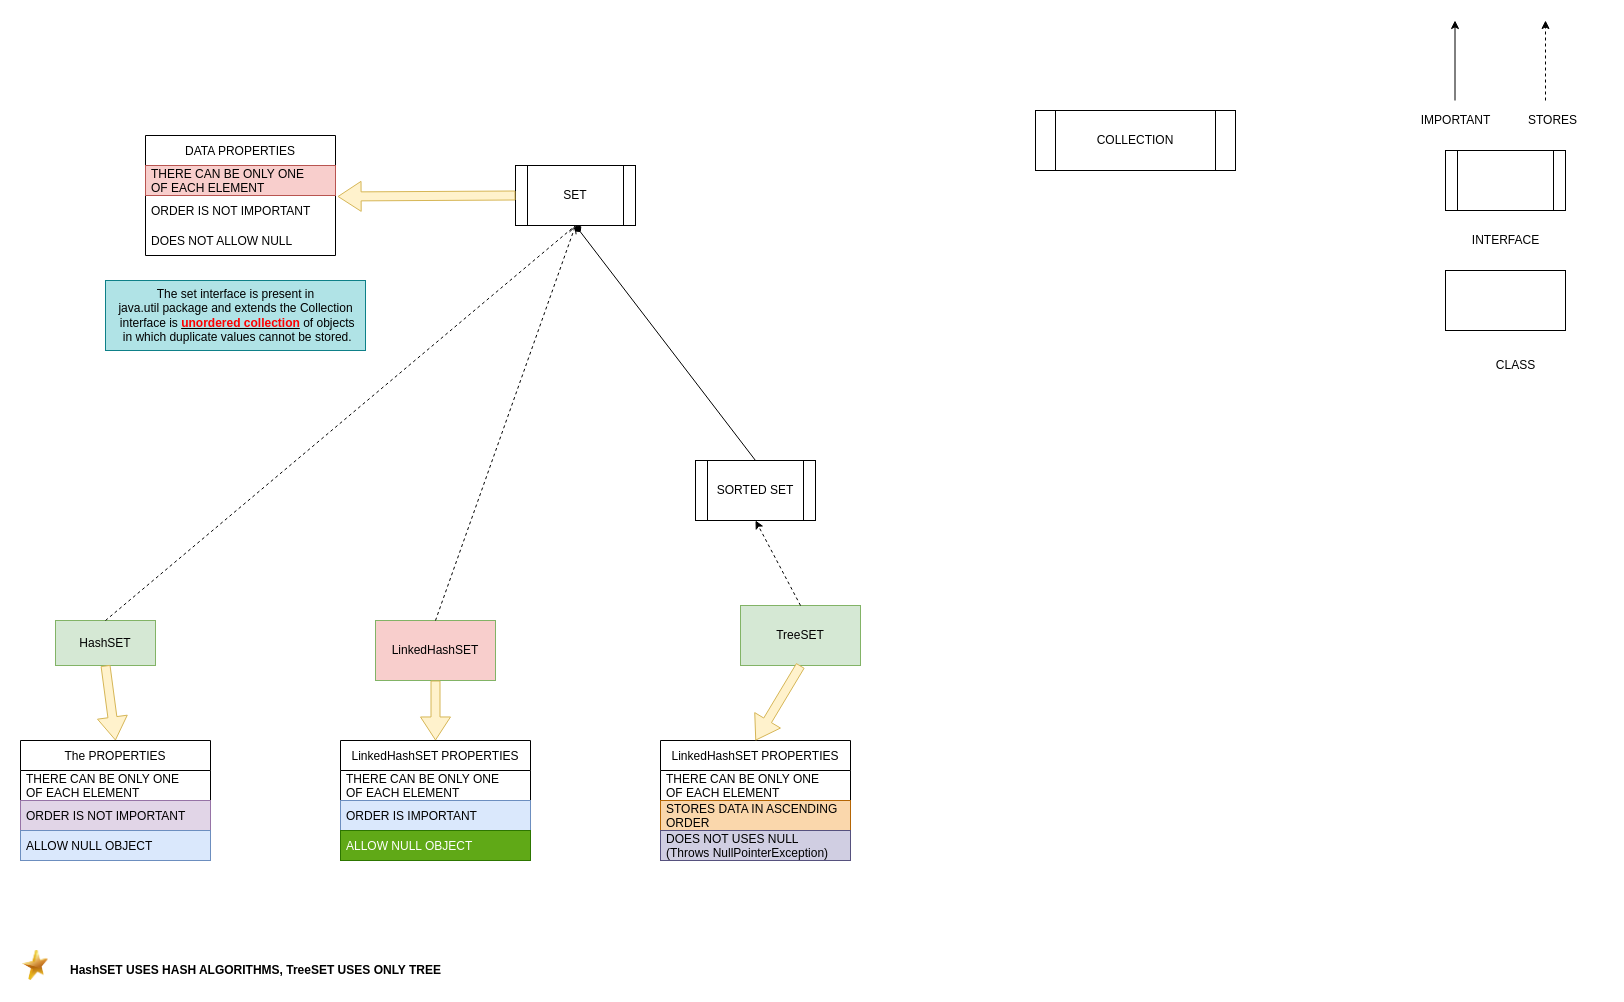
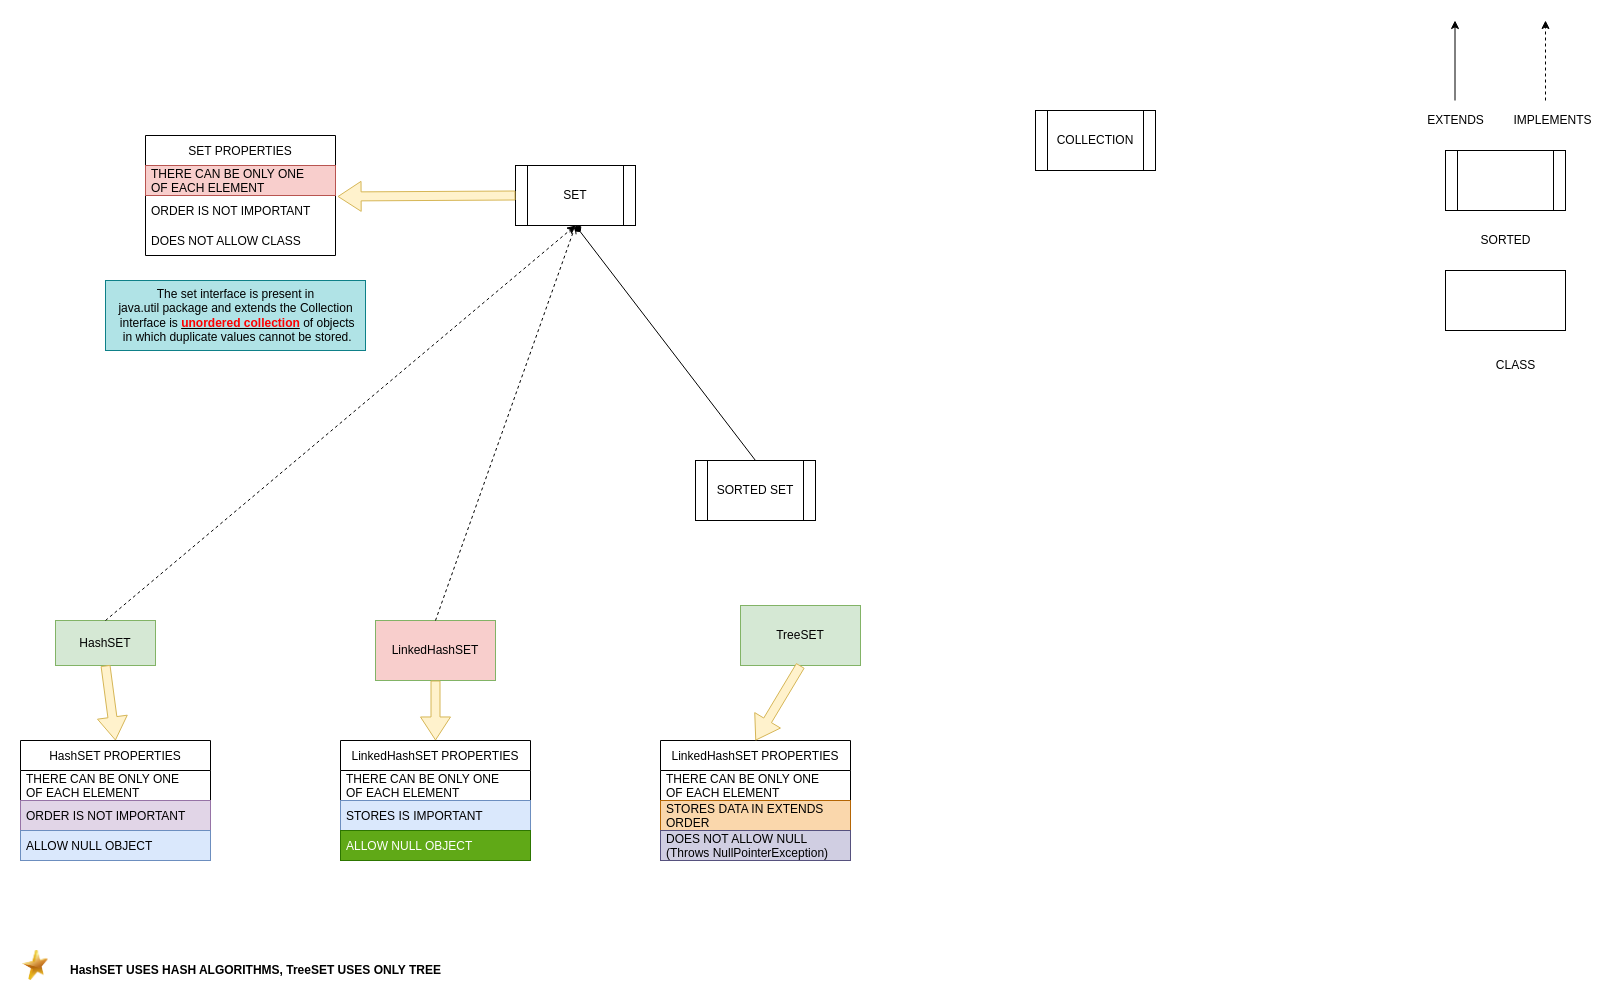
  <mxCell id="0" />
  <mxCell id="1" parent="0" />
- <mxCell id="2" value="COLLECTION" style="shape=process;whiteSpace=wrap;html=1;backgroundOutline=1;" vertex="1" parent="1"><mxGeometry x="1035" y="110" width="200" height="60" as="geometry" /></mxCell>
+ <mxCell id="2" value="COLLECTION" style="shape=process;whiteSpace=wrap;html=1;backgroundOutline=1;" vertex="1" parent="1"><mxGeometry x="1035" y="110" width="120" height="60" as="geometry" /></mxCell>
  <mxCell id="3" value="SET" style="shape=process;whiteSpace=wrap;html=1;backgroundOutline=1;" vertex="1" parent="1"><mxGeometry x="515" y="165" width="120" height="60" as="geometry" /></mxCell>
  <mxCell id="4" value="HashSET" style="rounded=0;whiteSpace=wrap;html=1;fillColor=#d5e8d4;strokeColor=#82b366;" vertex="1" parent="1"><mxGeometry x="55" y="620" width="100" height="45" as="geometry" /></mxCell>
  <mxCell id="5" value="LinkedHashSET" style="rounded=0;whiteSpace=wrap;html=1;fillColor=#f8cecc;strokeColor=#82b366;" vertex="1" parent="1"><mxGeometry x="375" y="620" width="120" height="60" as="geometry" /></mxCell>
  <mxCell id="6" value="SORTED SET" style="shape=process;whiteSpace=wrap;html=1;backgroundOutline=1;" vertex="1" parent="1"><mxGeometry x="695" y="460" width="120" height="60" as="geometry" /></mxCell>
  <mxCell id="7" value="TreeSET" style="rounded=0;whiteSpace=wrap;html=1;fillColor=#d5e8d4;strokeColor=#82b366;" vertex="1" parent="1"><mxGeometry x="740" y="605" width="120" height="60" as="geometry" /></mxCell>
  <mxCell id="8" value="" style="endArrow=classic;html=1;rounded=0;" edge="1" parent="1"><mxGeometry width="50" height="50" relative="1" as="geometry"><mxPoint x="1454.5" y="100" as="sourcePoint" /><mxPoint x="1454.5" y="20" as="targetPoint" /></mxGeometry></mxCell>
  <mxCell id="9" value="" style="endArrow=classic;html=1;rounded=0;dashed=1;" edge="1" parent="1"><mxGeometry width="50" height="50" relative="1" as="geometry"><mxPoint x="1545" y="100" as="sourcePoint" /><mxPoint x="1545" y="20" as="targetPoint" /></mxGeometry></mxCell>
- <mxCell id="10" value="IMPORTANT&lt;br&gt;" style="text;html=1;align=center;verticalAlign=middle;resizable=0;points=[];autosize=1;strokeColor=none;fillColor=none;" vertex="1" parent="1"><mxGeometry x="1415" y="105" width="80" height="30" as="geometry" /></mxCell>
- <mxCell id="11" value="STORES&lt;br&gt;" style="text;html=1;align=center;verticalAlign=middle;resizable=0;points=[];autosize=1;strokeColor=none;fillColor=none;" vertex="1" parent="1"><mxGeometry x="1502" y="105" width="100" height="30" as="geometry" /></mxCell>
+ <mxCell id="10" value="EXTENDS&lt;br&gt;" style="text;html=1;align=center;verticalAlign=middle;resizable=0;points=[];autosize=1;strokeColor=none;fillColor=none;" vertex="1" parent="1"><mxGeometry x="1415" y="105" width="80" height="30" as="geometry" /></mxCell>
+ <mxCell id="11" value="IMPLEMENTS&lt;br&gt;" style="text;html=1;align=center;verticalAlign=middle;resizable=0;points=[];autosize=1;strokeColor=none;fillColor=none;" vertex="1" parent="1"><mxGeometry x="1502" y="105" width="100" height="30" as="geometry" /></mxCell>
  <mxCell id="12" value="" style="shape=process;whiteSpace=wrap;html=1;backgroundOutline=1;" vertex="1" parent="1"><mxGeometry x="1445" y="150" width="120" height="60" as="geometry" /></mxCell>
- <mxCell id="13" value="INTERFACE" style="text;html=1;align=center;verticalAlign=middle;resizable=0;points=[];autosize=1;strokeColor=none;fillColor=none;" vertex="1" parent="1"><mxGeometry x="1460" y="225" width="90" height="30" as="geometry" /></mxCell>
+ <mxCell id="13" value="SORTED" style="text;html=1;align=center;verticalAlign=middle;resizable=0;points=[];autosize=1;strokeColor=none;fillColor=none;" vertex="1" parent="1"><mxGeometry x="1460" y="225" width="90" height="30" as="geometry" /></mxCell>
  <mxCell id="14" value="" style="rounded=0;whiteSpace=wrap;html=1;" vertex="1" parent="1"><mxGeometry x="1445" y="270" width="120" height="60" as="geometry" /></mxCell>
  <mxCell id="15" value="CLASS" style="text;html=1;align=center;verticalAlign=middle;resizable=0;points=[];autosize=1;strokeColor=none;fillColor=none;" vertex="1" parent="1"><mxGeometry x="1485" y="350" width="60" height="30" as="geometry" /></mxCell>
  <mxCell id="16" value="" style="endArrow=diamond;html=1;rounded=0;entryX=0.5;entryY=1;entryDx=0;entryDy=0;exitX=0.5;exitY=0;exitDx=0;exitDy=0;" edge="1" parent="1" source="6" target="3"><mxGeometry width="50" height="50" relative="1" as="geometry"><mxPoint x="925" y="490" as="sourcePoint" /><mxPoint x="975" y="440" as="targetPoint" /></mxGeometry></mxCell>
- <mxCell id="17" value="" style="endArrow=none;html=1;rounded=0;entryX=0.5;entryY=1;entryDx=0;entryDy=0;exitX=0.5;exitY=0;exitDx=0;exitDy=0;dashed=1;" edge="1" parent="1" source="4" target="3"><mxGeometry width="50" height="50" relative="1" as="geometry"><mxPoint x="362" y="480" as="sourcePoint" /><mxPoint x="412" y="430" as="targetPoint" /></mxGeometry></mxCell>
+ <mxCell id="17" value="" style="endArrow=classic;html=1;rounded=0;entryX=0.5;entryY=1;entryDx=0;entryDy=0;exitX=0.5;exitY=0;exitDx=0;exitDy=0;dashed=1;" edge="1" parent="1" source="4" target="3"><mxGeometry width="50" height="50" relative="1" as="geometry"><mxPoint x="362" y="480" as="sourcePoint" /><mxPoint x="412" y="430" as="targetPoint" /></mxGeometry></mxCell>
  <mxCell id="18" value="" style="endArrow=open;html=1;rounded=0;dashed=1;entryX=0.5;entryY=1;entryDx=0;entryDy=0;exitX=0.5;exitY=0;exitDx=0;exitDy=0;" edge="1" parent="1" source="5" target="3"><mxGeometry width="50" height="50" relative="1" as="geometry"><mxPoint x="925" y="490" as="sourcePoint" /><mxPoint x="975" y="440" as="targetPoint" /></mxGeometry></mxCell>
- <mxCell id="19" value="" style="endArrow=classic;html=1;rounded=0;dashed=1;entryX=0.5;entryY=1;entryDx=0;entryDy=0;exitX=0.5;exitY=0;exitDx=0;exitDy=0;" edge="1" parent="1" source="7" target="6"><mxGeometry width="50" height="50" relative="1" as="geometry"><mxPoint x="925" y="490" as="sourcePoint" /><mxPoint x="975" y="440" as="targetPoint" /></mxGeometry></mxCell>
- <mxCell id="20" value="DATA PROPERTIES" style="swimlane;fontStyle=0;childLayout=stackLayout;horizontal=1;startSize=30;horizontalStack=0;resizeParent=1;resizeParentMax=0;resizeLast=0;collapsible=1;marginBottom=0;" vertex="1" parent="1"><mxGeometry x="145" y="135" width="190" height="120" as="geometry"><mxRectangle x="-630" y="245" width="60" height="30" as="alternateBounds" /></mxGeometry></mxCell>
+ <mxCell id="20" value="SET PROPERTIES" style="swimlane;fontStyle=0;childLayout=stackLayout;horizontal=1;startSize=30;horizontalStack=0;resizeParent=1;resizeParentMax=0;resizeLast=0;collapsible=1;marginBottom=0;" vertex="1" parent="1"><mxGeometry x="145" y="135" width="190" height="120" as="geometry"><mxRectangle x="-630" y="245" width="60" height="30" as="alternateBounds" /></mxGeometry></mxCell>
  <mxCell id="21" value="THERE CAN BE ONLY ONE &#10;OF EACH ELEMENT" style="text;strokeColor=#b85450;fillColor=#f8cecc;align=left;verticalAlign=middle;spacingLeft=4;spacingRight=4;overflow=hidden;points=[[0,0.5],[1,0.5]];portConstraint=eastwest;rotatable=0;" vertex="1" parent="20"><mxGeometry y="30" width="190" height="30" as="geometry" /></mxCell>
  <mxCell id="22" value="ORDER IS NOT IMPORTANT" style="text;strokeColor=none;fillColor=none;align=left;verticalAlign=middle;spacingLeft=4;spacingRight=4;overflow=hidden;points=[[0,0.5],[1,0.5]];portConstraint=eastwest;rotatable=0;" vertex="1" parent="20"><mxGeometry y="60" width="190" height="30" as="geometry" /></mxCell>
- <mxCell id="23" value="DOES NOT ALLOW NULL" style="text;strokeColor=none;fillColor=none;align=left;verticalAlign=middle;spacingLeft=4;spacingRight=4;overflow=hidden;points=[[0,0.5],[1,0.5]];portConstraint=eastwest;rotatable=0;" vertex="1" parent="20"><mxGeometry y="90" width="190" height="30" as="geometry" /></mxCell>
+ <mxCell id="23" value="DOES NOT ALLOW CLASS" style="text;strokeColor=none;fillColor=none;align=left;verticalAlign=middle;spacingLeft=4;spacingRight=4;overflow=hidden;points=[[0,0.5],[1,0.5]];portConstraint=eastwest;rotatable=0;" vertex="1" parent="20"><mxGeometry y="90" width="190" height="30" as="geometry" /></mxCell>
  <mxCell id="24" value="" style="shape=flexArrow;endArrow=classic;html=1;rounded=0;fillColor=#fff2cc;strokeColor=#d6b656;exitX=0;exitY=0.5;exitDx=0;exitDy=0;width=9;endSize=7.34;entryX=1.011;entryY=0.033;entryDx=0;entryDy=0;entryPerimeter=0;" edge="1" parent="1" source="3" target="22"><mxGeometry width="50" height="50" relative="1" as="geometry"><mxPoint x="415" y="480" as="sourcePoint" /><mxPoint x="395" y="240" as="targetPoint" /></mxGeometry></mxCell>
- <mxCell id="25" value="The PROPERTIES" style="swimlane;fontStyle=0;childLayout=stackLayout;horizontal=1;startSize=30;horizontalStack=0;resizeParent=1;resizeParentMax=0;resizeLast=0;collapsible=1;marginBottom=0;" vertex="1" parent="1"><mxGeometry x="20" y="740" width="190" height="120" as="geometry" /></mxCell>
+ <mxCell id="25" value="HashSET PROPERTIES" style="swimlane;fontStyle=0;childLayout=stackLayout;horizontal=1;startSize=30;horizontalStack=0;resizeParent=1;resizeParentMax=0;resizeLast=0;collapsible=1;marginBottom=0;" vertex="1" parent="1"><mxGeometry x="20" y="740" width="190" height="120" as="geometry" /></mxCell>
  <mxCell id="26" value="THERE CAN BE ONLY ONE&#10;OF EACH ELEMENT" style="text;strokeColor=none;fillColor=none;align=left;verticalAlign=middle;spacingLeft=4;spacingRight=4;overflow=hidden;points=[[0,0.5],[1,0.5]];portConstraint=eastwest;rotatable=0;" vertex="1" parent="25"><mxGeometry y="30" width="190" height="30" as="geometry" /></mxCell>
  <mxCell id="27" value="ORDER IS NOT IMPORTANT" style="text;strokeColor=#9673a6;fillColor=#e1d5e7;align=left;verticalAlign=middle;spacingLeft=4;spacingRight=4;overflow=hidden;points=[[0,0.5],[1,0.5]];portConstraint=eastwest;rotatable=0;" vertex="1" parent="25"><mxGeometry y="60" width="190" height="30" as="geometry" /></mxCell>
  <mxCell id="28" value="ALLOW NULL OBJECT" style="text;strokeColor=#6c8ebf;fillColor=#dae8fc;align=left;verticalAlign=middle;spacingLeft=4;spacingRight=4;overflow=hidden;points=[[0,0.5],[1,0.5]];portConstraint=eastwest;rotatable=0;" vertex="1" parent="25"><mxGeometry y="90" width="190" height="30" as="geometry" /></mxCell>
  <mxCell id="29" value="LinkedHashSET PROPERTIES" style="swimlane;fontStyle=0;childLayout=stackLayout;horizontal=1;startSize=30;horizontalStack=0;resizeParent=1;resizeParentMax=0;resizeLast=0;collapsible=1;marginBottom=0;" vertex="1" parent="1"><mxGeometry x="340" y="740" width="190" height="120" as="geometry" /></mxCell>
  <mxCell id="30" value="THERE CAN BE ONLY ONE&#10;OF EACH ELEMENT" style="text;strokeColor=none;fillColor=none;align=left;verticalAlign=middle;spacingLeft=4;spacingRight=4;overflow=hidden;points=[[0,0.5],[1,0.5]];portConstraint=eastwest;rotatable=0;" vertex="1" parent="29"><mxGeometry y="30" width="190" height="30" as="geometry" /></mxCell>
- <mxCell id="31" value="ORDER IS IMPORTANT" style="text;strokeColor=#6c8ebf;fillColor=#dae8fc;align=left;verticalAlign=middle;spacingLeft=4;spacingRight=4;overflow=hidden;points=[[0,0.5],[1,0.5]];portConstraint=eastwest;rotatable=0;" vertex="1" parent="29"><mxGeometry y="60" width="190" height="30" as="geometry" /></mxCell>
+ <mxCell id="31" value="STORES IS IMPORTANT" style="text;strokeColor=#6c8ebf;fillColor=#dae8fc;align=left;verticalAlign=middle;spacingLeft=4;spacingRight=4;overflow=hidden;points=[[0,0.5],[1,0.5]];portConstraint=eastwest;rotatable=0;" vertex="1" parent="29"><mxGeometry y="60" width="190" height="30" as="geometry" /></mxCell>
  <mxCell id="32" value="ALLOW NULL OBJECT" style="text;strokeColor=#2D7600;fillColor=#60a917;align=left;verticalAlign=middle;spacingLeft=4;spacingRight=4;overflow=hidden;points=[[0,0.5],[1,0.5]];portConstraint=eastwest;rotatable=0;fontColor=#ffffff;" vertex="1" parent="29"><mxGeometry y="90" width="190" height="30" as="geometry" /></mxCell>
  <mxCell id="33" value="LinkedHashSET PROPERTIES" style="swimlane;fontStyle=0;childLayout=stackLayout;horizontal=1;startSize=30;horizontalStack=0;resizeParent=1;resizeParentMax=0;resizeLast=0;collapsible=1;marginBottom=0;" vertex="1" parent="1"><mxGeometry x="660" y="740" width="190" height="120" as="geometry" /></mxCell>
  <mxCell id="34" value="THERE CAN BE ONLY ONE&#10;OF EACH ELEMENT" style="text;strokeColor=none;fillColor=none;align=left;verticalAlign=middle;spacingLeft=4;spacingRight=4;overflow=hidden;points=[[0,0.5],[1,0.5]];portConstraint=eastwest;rotatable=0;" vertex="1" parent="33"><mxGeometry y="30" width="190" height="30" as="geometry" /></mxCell>
- <mxCell id="35" value="STORES DATA IN ASCENDING&#10;ORDER" style="text;strokeColor=#b46504;fillColor=#fad7ac;align=left;verticalAlign=middle;spacingLeft=4;spacingRight=4;overflow=hidden;points=[[0,0.5],[1,0.5]];portConstraint=eastwest;rotatable=0;" vertex="1" parent="33"><mxGeometry y="60" width="190" height="30" as="geometry" /></mxCell>
- <mxCell id="36" value="DOES NOT USES NULL &#10;(Throws NullPointerException)" style="text;strokeColor=#56517e;fillColor=#d0cee2;align=left;verticalAlign=middle;spacingLeft=4;spacingRight=4;overflow=hidden;points=[[0,0.5],[1,0.5]];portConstraint=eastwest;rotatable=0;" vertex="1" parent="33"><mxGeometry y="90" width="190" height="30" as="geometry" /></mxCell>
+ <mxCell id="35" value="STORES DATA IN EXTENDS&#10;ORDER" style="text;strokeColor=#b46504;fillColor=#fad7ac;align=left;verticalAlign=middle;spacingLeft=4;spacingRight=4;overflow=hidden;points=[[0,0.5],[1,0.5]];portConstraint=eastwest;rotatable=0;" vertex="1" parent="33"><mxGeometry y="60" width="190" height="30" as="geometry" /></mxCell>
+ <mxCell id="36" value="DOES NOT ALLOW NULL &#10;(Throws NullPointerException)" style="text;strokeColor=#56517e;fillColor=#d0cee2;align=left;verticalAlign=middle;spacingLeft=4;spacingRight=4;overflow=hidden;points=[[0,0.5],[1,0.5]];portConstraint=eastwest;rotatable=0;" vertex="1" parent="33"><mxGeometry y="90" width="190" height="30" as="geometry" /></mxCell>
  <mxCell id="37" value="" style="shape=flexArrow;endArrow=classic;html=1;rounded=0;fillColor=#fff2cc;strokeColor=#d6b656;exitX=0.5;exitY=1;exitDx=0;exitDy=0;width=9;endSize=7.34;entryX=0.5;entryY=0;entryDx=0;entryDy=0;" edge="1" parent="1" source="4" target="25"><mxGeometry width="50" height="50" relative="1" as="geometry"><mxPoint x="361.91" y="640" as="sourcePoint" /><mxPoint x="184" y="640.99" as="targetPoint" /></mxGeometry></mxCell>
  <mxCell id="38" value="" style="shape=flexArrow;endArrow=classic;html=1;rounded=0;fillColor=#fff2cc;strokeColor=#d6b656;exitX=0.5;exitY=1;exitDx=0;exitDy=0;width=9;endSize=7.34;entryX=0.5;entryY=0;entryDx=0;entryDy=0;" edge="1" parent="1" source="5" target="29"><mxGeometry width="50" height="50" relative="1" as="geometry"><mxPoint x="405" y="690" as="sourcePoint" /><mxPoint x="405" y="750" as="targetPoint" /></mxGeometry></mxCell>
  <mxCell id="39" value="" style="shape=flexArrow;endArrow=classic;html=1;rounded=0;fillColor=#fff2cc;strokeColor=#d6b656;exitX=0.5;exitY=1;exitDx=0;exitDy=0;width=9;endSize=7.34;entryX=0.5;entryY=0;entryDx=0;entryDy=0;" edge="1" parent="1" source="7" target="33"><mxGeometry width="50" height="50" relative="1" as="geometry"><mxPoint x="715" y="690" as="sourcePoint" /><mxPoint x="715" y="750" as="targetPoint" /></mxGeometry></mxCell>
  <mxCell id="40" value="" style="image;html=1;image=img/lib/clip_art/general/Star_128x128.png;shadow=0;dashed=0;fontFamily=Helvetica;fontSize=12;fontColor=default;align=center;strokeColor=none;fillColor=#737373;sketch=0;" vertex="1" parent="1"><mxGeometry x="20" y="950" width="30" height="30" as="geometry" /></mxCell>
  <mxCell id="41" value="HashSET USES HASH ALGORITHMS, TreeSET USES ONLY TREE" style="text;html=1;align=center;verticalAlign=middle;resizable=0;points=[];autosize=1;strokeColor=none;fillColor=none;fontStyle=1;spacing=0;" vertex="1" parent="1"><mxGeometry x="65" y="960" width="380" height="20" as="geometry" /></mxCell>
  <mxCell id="42" value="The set interface is present in &lt;br&gt;java.util package and extends the Collection&lt;br&gt;&amp;nbsp;interface is &lt;u&gt;&lt;b&gt;&lt;font color=&quot;#ff0000&quot;&gt;unordered collection&lt;/font&gt;&lt;/b&gt;&lt;/u&gt; of objects&lt;br&gt;&amp;nbsp;in which duplicate values cannot be stored." style="text;html=1;align=center;verticalAlign=middle;resizable=0;points=[];autosize=1;strokeColor=#0e8088;fillColor=#b0e3e6;" vertex="1" parent="1"><mxGeometry x="105" y="280" width="260" height="70" as="geometry" /></mxCell>
